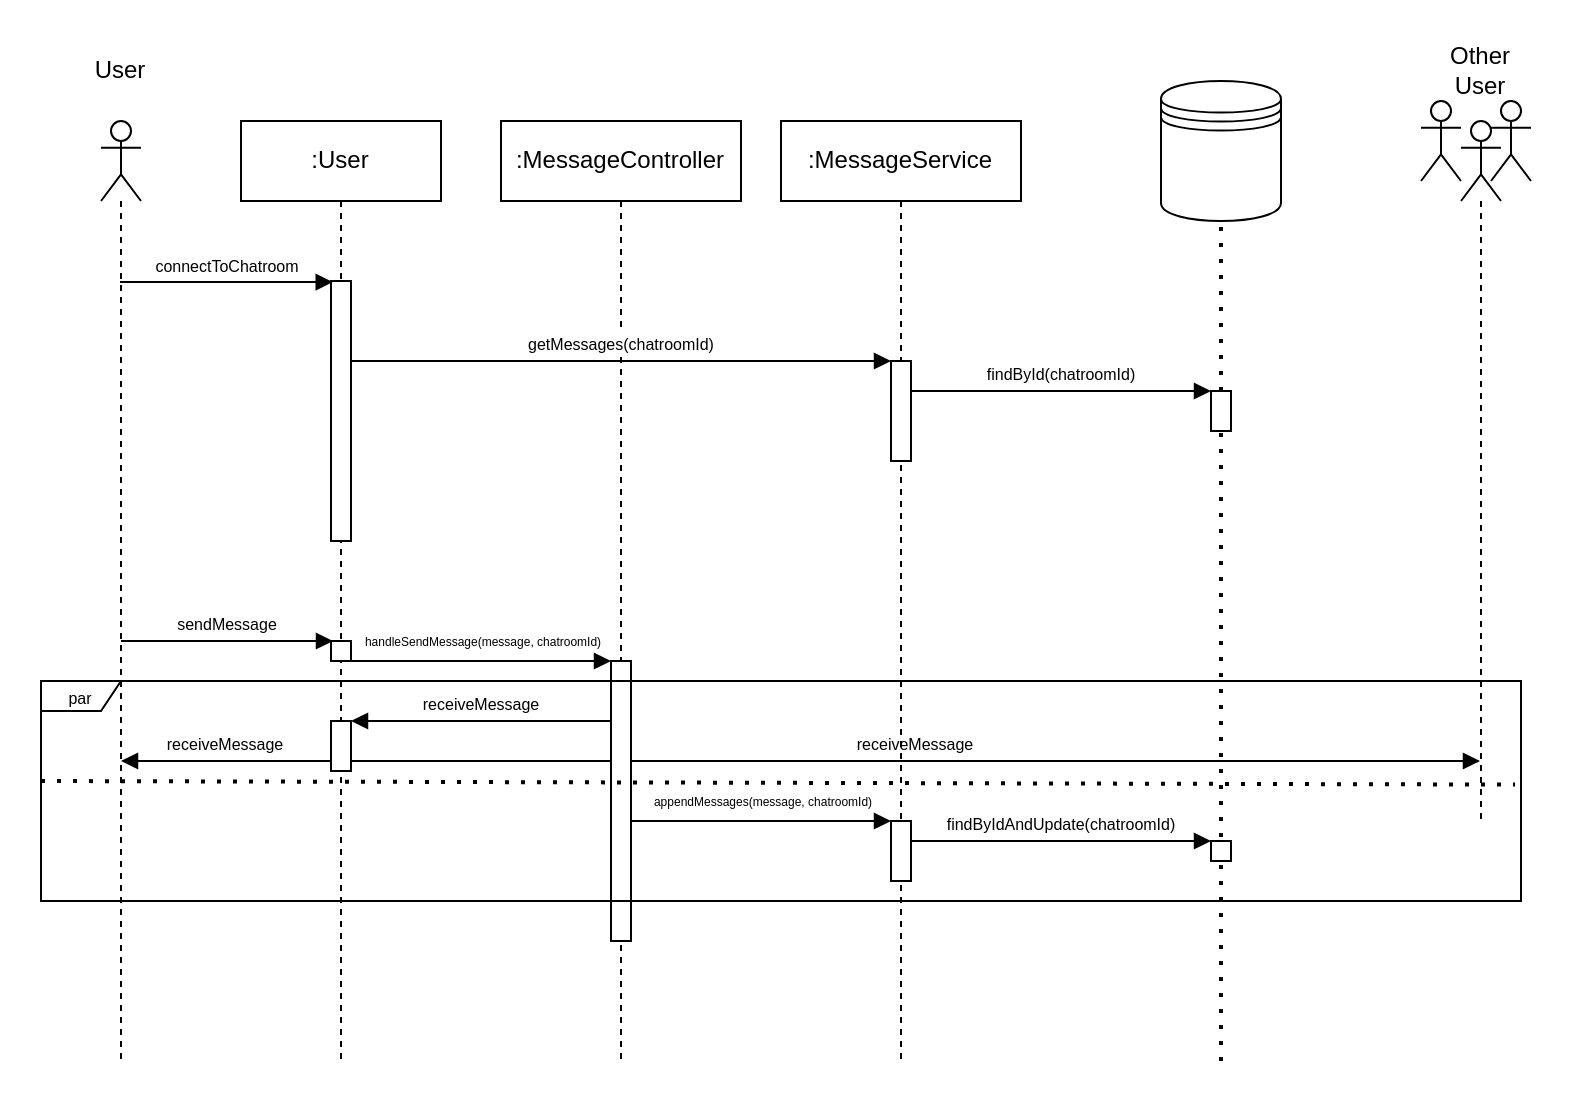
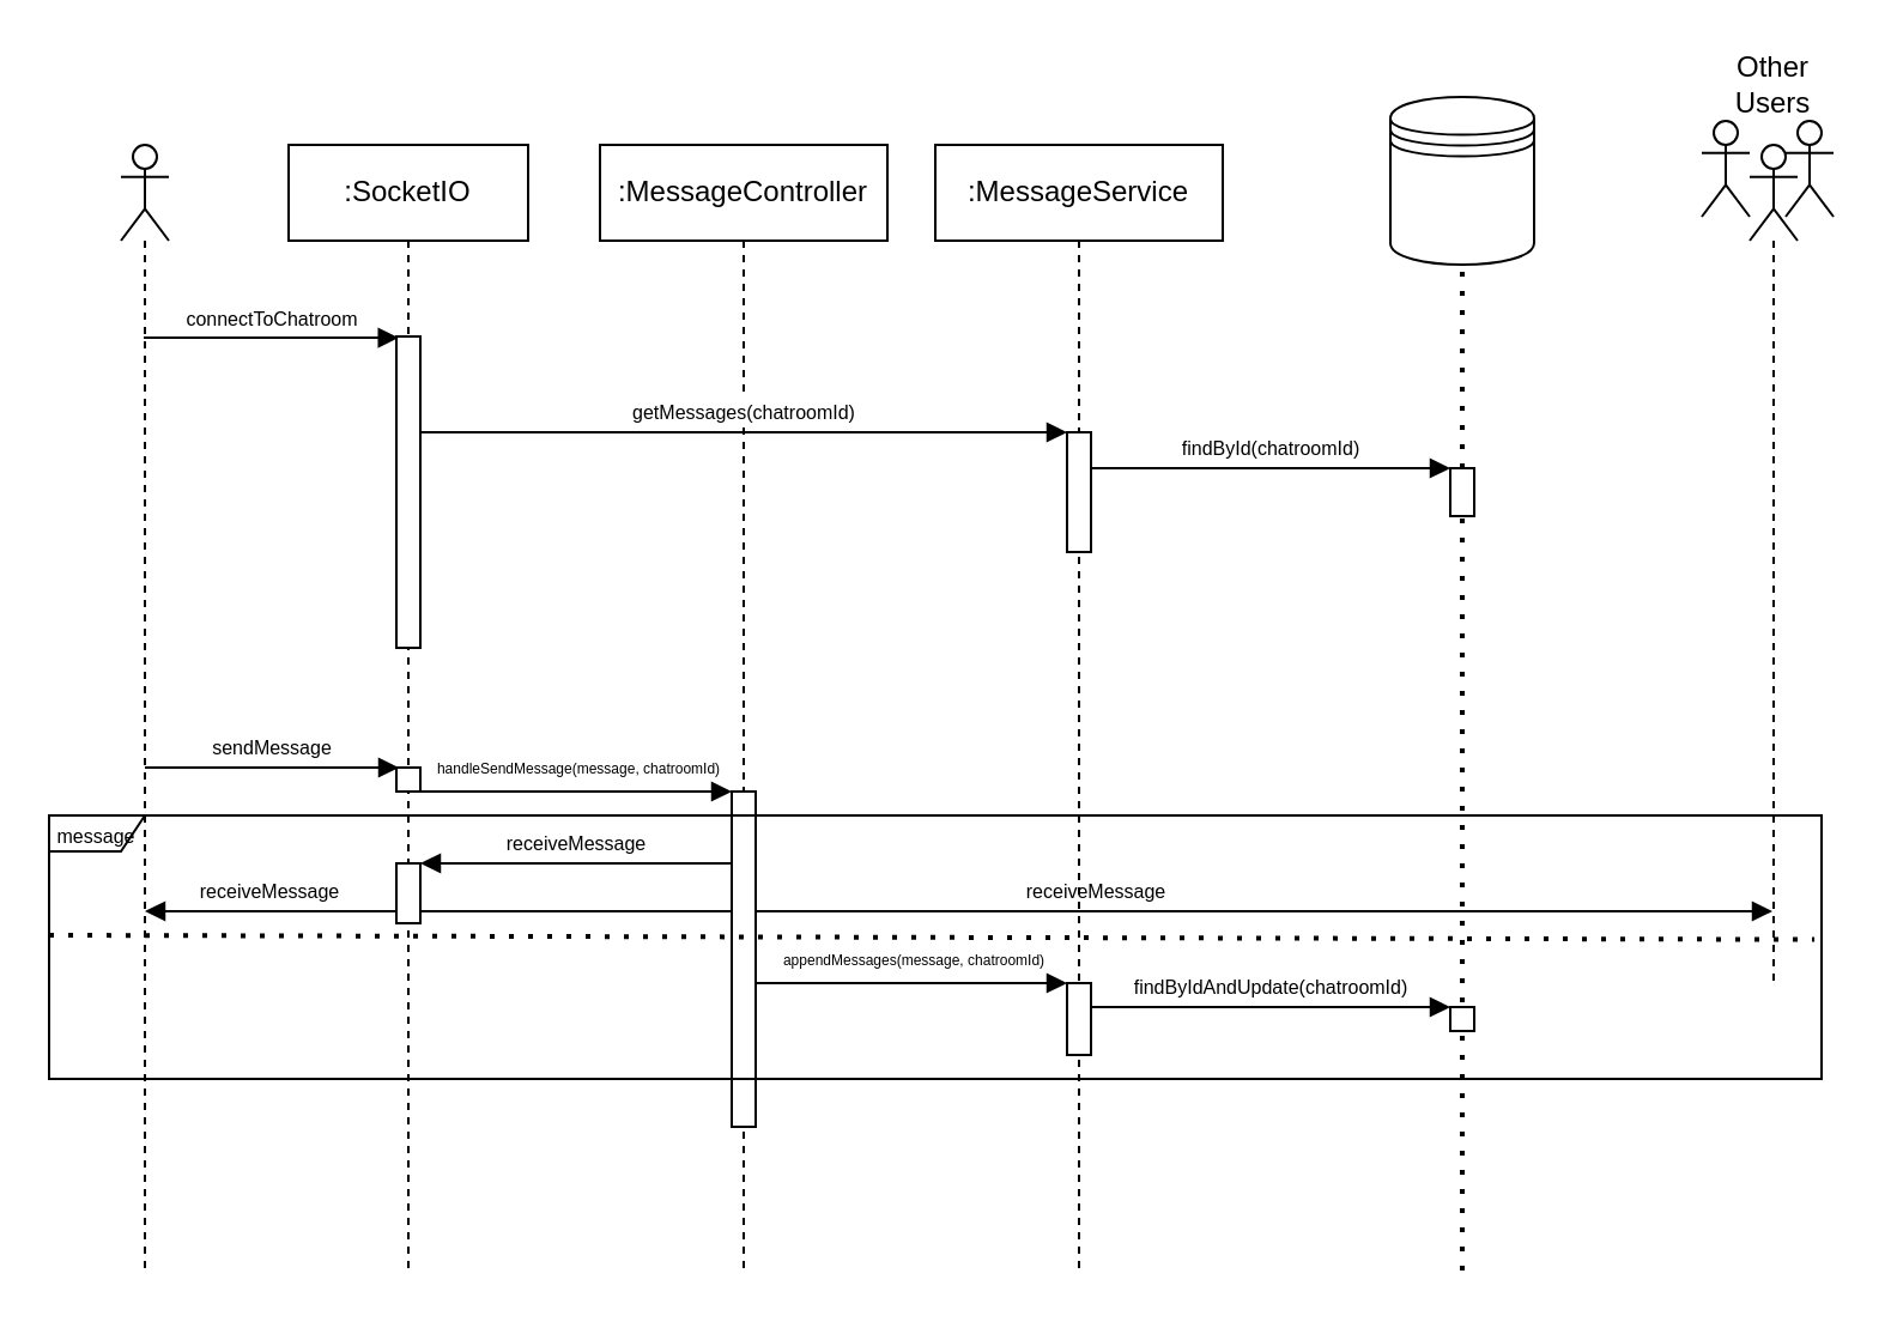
  <mxCell id="0" />
  <mxCell id="1" parent="0" />
  <mxCell id="2" value="&lt;font style=&quot;font-size: 8px;&quot;&gt;receiveMessage&lt;/font&gt;" style="html=1;verticalAlign=bottom;endArrow=block;curved=0;rounded=0;" edge="1" parent="1"><mxGeometry width="80" relative="1" as="geometry"><mxPoint x="175" y="380" as="sourcePoint" /><mxPoint x="739.5" y="380" as="targetPoint" /></mxGeometry></mxCell>
  <mxCell id="3" value="" style="shape=umlLifeline;perimeter=lifelinePerimeter;whiteSpace=wrap;html=1;container=1;dropTarget=0;collapsible=0;recursiveResize=0;outlineConnect=0;portConstraint=eastwest;newEdgeStyle={&quot;curved&quot;:0,&quot;rounded&quot;:0};participant=umlActor;" vertex="1" parent="1"><mxGeometry x="50" y="60" width="20" height="470" as="geometry" /></mxCell>
- <mxCell id="4" value=":User" style="shape=umlLifeline;perimeter=lifelinePerimeter;whiteSpace=wrap;html=1;container=1;dropTarget=0;collapsible=0;recursiveResize=0;outlineConnect=0;portConstraint=eastwest;newEdgeStyle={&quot;curved&quot;:0,&quot;rounded&quot;:0};" vertex="1" parent="1"><mxGeometry x="120" y="60" width="100" height="470" as="geometry" /></mxCell>
+ <mxCell id="4" value=":SocketIO" style="shape=umlLifeline;perimeter=lifelinePerimeter;whiteSpace=wrap;html=1;container=1;dropTarget=0;collapsible=0;recursiveResize=0;outlineConnect=0;portConstraint=eastwest;newEdgeStyle={&quot;curved&quot;:0,&quot;rounded&quot;:0};" vertex="1" parent="1"><mxGeometry x="120" y="60" width="100" height="470" as="geometry" /></mxCell>
  <mxCell id="5" value="" style="html=1;points=[[0,0,0,0,5],[0,1,0,0,-5],[1,0,0,0,5],[1,1,0,0,-5]];perimeter=orthogonalPerimeter;outlineConnect=0;targetShapes=umlLifeline;portConstraint=eastwest;newEdgeStyle={&quot;curved&quot;:0,&quot;rounded&quot;:0};" vertex="1" parent="4"><mxGeometry x="45" y="80" width="10" height="130" as="geometry" /></mxCell>
  <mxCell id="6" value="" style="html=1;points=[[0,0,0,0,5],[0,1,0,0,-5],[1,0,0,0,5],[1,1,0,0,-5]];perimeter=orthogonalPerimeter;outlineConnect=0;targetShapes=umlLifeline;portConstraint=eastwest;newEdgeStyle={&quot;curved&quot;:0,&quot;rounded&quot;:0};" vertex="1" parent="4"><mxGeometry x="45" y="300" width="10" height="25" as="geometry" /></mxCell>
- <mxCell id="7" value="User" style="text;html=1;strokeColor=none;fillColor=none;align=center;verticalAlign=middle;whiteSpace=wrap;rounded=0;" vertex="1" parent="1"><mxGeometry x="30" y="20" width="60" height="30" as="geometry" /></mxCell>
  <mxCell id="8" value="&lt;font style=&quot;font-size: 8px;&quot;&gt;connectToChatroom&lt;/font&gt;" style="html=1;verticalAlign=bottom;endArrow=block;curved=0;rounded=0;entryX=0.086;entryY=0.004;entryDx=0;entryDy=0;entryPerimeter=0;" edge="1" target="5" parent="1" source="3"><mxGeometry relative="1" as="geometry"><mxPoint x="275" y="145" as="sourcePoint" /></mxGeometry></mxCell>
  <mxCell id="9" value="" style="group" vertex="1" connectable="0" parent="1"><mxGeometry x="710" y="20" width="60" height="390" as="geometry" /></mxCell>
  <mxCell id="10" value="" style="shape=umlLifeline;perimeter=lifelinePerimeter;whiteSpace=wrap;html=1;container=1;dropTarget=0;collapsible=0;recursiveResize=0;outlineConnect=0;portConstraint=eastwest;newEdgeStyle={&quot;curved&quot;:0,&quot;rounded&quot;:0};participant=umlActor;" vertex="1" parent="9"><mxGeometry x="20" y="40" width="20" height="350" as="geometry" /></mxCell>
- <mxCell id="11" value="Other User" style="text;html=1;strokeColor=none;fillColor=none;align=center;verticalAlign=middle;whiteSpace=wrap;rounded=0;" vertex="1" parent="9"><mxGeometry width="60" height="30" as="geometry" /></mxCell>
+ <mxCell id="11" value="Other Users" style="text;html=1;strokeColor=none;fillColor=none;align=center;verticalAlign=middle;whiteSpace=wrap;rounded=0;" vertex="1" parent="9"><mxGeometry width="60" height="30" as="geometry" /></mxCell>
  <mxCell id="12" value="" style="shape=umlActor;verticalLabelPosition=bottom;verticalAlign=top;html=1;" vertex="1" parent="9"><mxGeometry x="35" y="30" width="20" height="40" as="geometry" /></mxCell>
  <mxCell id="13" value="" style="shape=umlActor;verticalLabelPosition=bottom;verticalAlign=top;html=1;" vertex="1" parent="9"><mxGeometry y="30" width="20" height="40" as="geometry" /></mxCell>
  <mxCell id="14" value=":MessageController" style="shape=umlLifeline;perimeter=lifelinePerimeter;whiteSpace=wrap;html=1;container=1;dropTarget=0;collapsible=0;recursiveResize=0;outlineConnect=0;portConstraint=eastwest;newEdgeStyle={&quot;curved&quot;:0,&quot;rounded&quot;:0};" vertex="1" parent="1"><mxGeometry x="250" y="60" width="120" height="470" as="geometry" /></mxCell>
  <mxCell id="15" value="" style="html=1;points=[[0,0,0,0,5],[0,1,0,0,-5],[1,0,0,0,5],[1,1,0,0,-5]];perimeter=orthogonalPerimeter;outlineConnect=0;targetShapes=umlLifeline;portConstraint=eastwest;newEdgeStyle={&quot;curved&quot;:0,&quot;rounded&quot;:0};" vertex="1" parent="14"><mxGeometry x="55" y="270" width="10" height="140" as="geometry" /></mxCell>
  <mxCell id="16" value="&lt;font style=&quot;font-size: 8px;&quot;&gt;getMessages(chatroomId)&lt;/font&gt;" style="html=1;verticalAlign=bottom;endArrow=block;curved=0;rounded=0;" edge="1" parent="1" source="5"><mxGeometry width="80" relative="1" as="geometry"><mxPoint x="315" y="180" as="sourcePoint" /><mxPoint x="445" y="180" as="targetPoint" /><Array as="points"><mxPoint x="435" y="180" /></Array></mxGeometry></mxCell>
  <mxCell id="17" value="" style="shape=datastore;whiteSpace=wrap;html=1;" vertex="1" parent="1"><mxGeometry x="580" y="40" width="60" height="70" as="geometry" /></mxCell>
  <mxCell id="18" value="" style="shape=image;imageAspect=0;aspect=fixed;verticalLabelPosition=bottom;verticalAlign=top;image=https://www.strongdm.com/hubfs/21126185/Technology%20Images/603c5eb831820c3ce6a8f057_603a1586fa052d17fc2a6929_MongoDBAtlas.png;" vertex="1" parent="1"><mxGeometry x="590" y="70" width="40" height="40" as="geometry" /></mxCell>
  <mxCell id="19" value="" style="endArrow=none;dashed=1;html=1;dashPattern=1 3;strokeWidth=2;rounded=0;entryX=0.5;entryY=1;entryDx=0;entryDy=0;" edge="1" parent="1" source="21" target="18"><mxGeometry width="50" height="50" relative="1" as="geometry"><mxPoint x="610" y="411.829" as="sourcePoint" /><mxPoint x="620" y="140" as="targetPoint" /></mxGeometry></mxCell>
  <mxCell id="20" value="" style="endArrow=none;dashed=1;html=1;dashPattern=1 3;strokeWidth=2;rounded=0;entryX=0.5;entryY=1;entryDx=0;entryDy=0;" edge="1" parent="1" target="21"><mxGeometry width="50" height="50" relative="1" as="geometry"><mxPoint x="610" y="530" as="sourcePoint" /><mxPoint x="610" y="110" as="targetPoint" /></mxGeometry></mxCell>
  <mxCell id="21" value="" style="html=1;points=[[0,0,0,0,5],[0,1,0,0,-5],[1,0,0,0,5],[1,1,0,0,-5]];perimeter=orthogonalPerimeter;outlineConnect=0;targetShapes=umlLifeline;portConstraint=eastwest;newEdgeStyle={&quot;curved&quot;:0,&quot;rounded&quot;:0};" vertex="1" parent="1"><mxGeometry x="605" y="195" width="10" height="20" as="geometry" /></mxCell>
  <mxCell id="22" value="&lt;font style=&quot;font-size: 8px;&quot;&gt;findById(chatroomId)&lt;/font&gt;" style="html=1;verticalAlign=bottom;endArrow=block;curved=0;rounded=0;" edge="1" parent="1" target="21"><mxGeometry width="80" relative="1" as="geometry"><mxPoint x="455" y="195" as="sourcePoint" /><mxPoint x="590" y="195" as="targetPoint" /><Array as="points"><mxPoint x="580" y="195" /></Array></mxGeometry></mxCell>
  <mxCell id="23" value="&lt;font style=&quot;font-size: 8px;&quot;&gt;sendMessage&lt;/font&gt;" style="html=1;verticalAlign=bottom;endArrow=block;curved=0;rounded=0;entryX=0.086;entryY=0.004;entryDx=0;entryDy=0;entryPerimeter=0;" edge="1" parent="1"><mxGeometry x="0.003" relative="1" as="geometry"><mxPoint x="60" y="320" as="sourcePoint" /><mxPoint x="166" y="320" as="targetPoint" /><mxPoint as="offset" /></mxGeometry></mxCell>
  <mxCell id="24" value="" style="html=1;points=[[0,0,0,0,5],[0,1,0,0,-5],[1,0,0,0,5],[1,1,0,0,-5]];perimeter=orthogonalPerimeter;outlineConnect=0;targetShapes=umlLifeline;portConstraint=eastwest;newEdgeStyle={&quot;curved&quot;:0,&quot;rounded&quot;:0};" vertex="1" parent="1"><mxGeometry x="165" y="320" width="10" height="10" as="geometry" /></mxCell>
  <mxCell id="25" value=":MessageService" style="shape=umlLifeline;perimeter=lifelinePerimeter;whiteSpace=wrap;html=1;container=1;dropTarget=0;collapsible=0;recursiveResize=0;outlineConnect=0;portConstraint=eastwest;newEdgeStyle={&quot;curved&quot;:0,&quot;rounded&quot;:0};" vertex="1" parent="1"><mxGeometry x="390" y="60" width="120" height="470" as="geometry" /></mxCell>
  <mxCell id="26" value="" style="html=1;points=[[0,0,0,0,5],[0,1,0,0,-5],[1,0,0,0,5],[1,1,0,0,-5]];perimeter=orthogonalPerimeter;outlineConnect=0;targetShapes=umlLifeline;portConstraint=eastwest;newEdgeStyle={&quot;curved&quot;:0,&quot;rounded&quot;:0};" vertex="1" parent="25"><mxGeometry x="55" y="120" width="10" height="50" as="geometry" /></mxCell>
  <mxCell id="27" value="" style="html=1;points=[[0,0,0,0,5],[0,1,0,0,-5],[1,0,0,0,5],[1,1,0,0,-5]];perimeter=orthogonalPerimeter;outlineConnect=0;targetShapes=umlLifeline;portConstraint=eastwest;newEdgeStyle={&quot;curved&quot;:0,&quot;rounded&quot;:0};" vertex="1" parent="25"><mxGeometry x="55" y="350" width="10" height="30" as="geometry" /></mxCell>
  <mxCell id="28" value="" style="html=1;verticalAlign=bottom;endArrow=block;curved=0;rounded=0;" edge="1" parent="1"><mxGeometry x="0.429" y="15" relative="1" as="geometry"><mxPoint x="175" y="330" as="sourcePoint" /><mxPoint x="305" y="330" as="targetPoint" /><mxPoint as="offset" /></mxGeometry></mxCell>
  <mxCell id="29" value="handleSendMessage(message, chatroomId)" style="edgeLabel;html=1;align=center;verticalAlign=middle;resizable=0;points=[];fontSize=6;" vertex="1" connectable="0" parent="28"><mxGeometry x="-0.001" y="2" relative="1" as="geometry"><mxPoint y="-8" as="offset" /></mxGeometry></mxCell>
- <mxCell id="30" value="&lt;font style=&quot;font-size: 8px;&quot;&gt;par&lt;/font&gt;" style="shape=umlFrame;whiteSpace=wrap;html=1;pointerEvents=0;width=40;height=15;" vertex="1" parent="1"><mxGeometry x="20" y="340" width="740" height="110" as="geometry" /></mxCell>
+ <mxCell id="30" value="&lt;font style=&quot;font-size: 8px;&quot;&gt;message&lt;/font&gt;" style="shape=umlFrame;whiteSpace=wrap;html=1;pointerEvents=0;width=40;height=15;" vertex="1" parent="1"><mxGeometry x="20" y="340" width="740" height="110" as="geometry" /></mxCell>
  <mxCell id="31" value="&lt;font style=&quot;font-size: 8px;&quot;&gt;receiveMessage&lt;/font&gt;" style="html=1;verticalAlign=bottom;endArrow=block;curved=0;rounded=0;" edge="1" parent="1" target="6"><mxGeometry width="80" relative="1" as="geometry"><mxPoint x="305" y="360" as="sourcePoint" /><mxPoint x="280" y="360" as="targetPoint" /><mxPoint as="offset" /></mxGeometry></mxCell>
  <mxCell id="32" value="" style="endArrow=none;dashed=1;html=1;dashPattern=1 3;strokeWidth=2;rounded=0;exitX=0.001;exitY=0.614;exitDx=0;exitDy=0;exitPerimeter=0;entryX=0.997;entryY=0.632;entryDx=0;entryDy=0;entryPerimeter=0;" edge="1" parent="1"><mxGeometry width="50" height="50" relative="1" as="geometry"><mxPoint x="20" y="390" as="sourcePoint" /><mxPoint x="757.04" y="391.8" as="targetPoint" /></mxGeometry></mxCell>
  <mxCell id="33" value="&lt;font style=&quot;font-size: 8px;&quot;&gt;receiveMessage&lt;/font&gt;" style="html=1;verticalAlign=bottom;endArrow=block;curved=0;rounded=0;" edge="1" parent="1"><mxGeometry width="80" relative="1" as="geometry"><mxPoint x="165" y="380" as="sourcePoint" /><mxPoint x="60" y="380" as="targetPoint" /><mxPoint as="offset" /></mxGeometry></mxCell>
  <mxCell id="34" value="" style="html=1;points=[[0,0,0,0,5],[0,1,0,0,-5],[1,0,0,0,5],[1,1,0,0,-5]];perimeter=orthogonalPerimeter;outlineConnect=0;targetShapes=umlLifeline;portConstraint=eastwest;newEdgeStyle={&quot;curved&quot;:0,&quot;rounded&quot;:0};" vertex="1" parent="1"><mxGeometry x="605" y="420" width="10" height="10" as="geometry" /></mxCell>
  <mxCell id="35" value="" style="html=1;verticalAlign=bottom;endArrow=block;curved=0;rounded=0;" edge="1" parent="1" source="15" target="27"><mxGeometry x="0.429" y="15" relative="1" as="geometry"><mxPoint x="320" y="400.43" as="sourcePoint" /><mxPoint x="440" y="400" as="targetPoint" /><mxPoint as="offset" /><Array as="points"><mxPoint x="390" y="410" /></Array></mxGeometry></mxCell>
  <mxCell id="36" value="appendMessages(message, chatroomId)" style="edgeLabel;html=1;align=center;verticalAlign=middle;resizable=0;points=[];fontSize=6;" vertex="1" connectable="0" parent="35"><mxGeometry x="-0.001" y="2" relative="1" as="geometry"><mxPoint y="-8" as="offset" /></mxGeometry></mxCell>
  <mxCell id="37" value="&lt;font style=&quot;font-size: 8px;&quot;&gt;findByIdAndUpdate(chatroomId)&lt;/font&gt;" style="html=1;verticalAlign=bottom;endArrow=block;curved=0;rounded=0;" edge="1" parent="1"><mxGeometry width="80" relative="1" as="geometry"><mxPoint x="455" y="420" as="sourcePoint" /><mxPoint x="605" y="420" as="targetPoint" /><Array as="points"><mxPoint x="580" y="420" /></Array></mxGeometry></mxCell>
